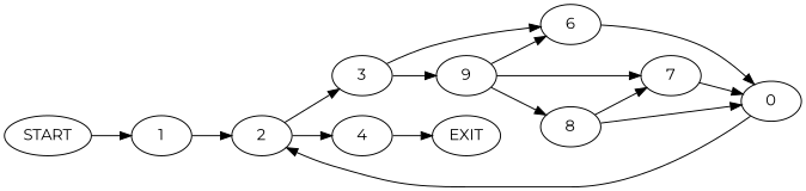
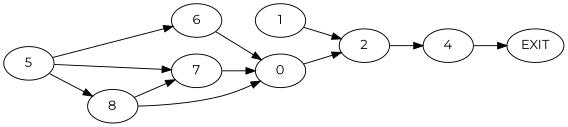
  digraph {
    fontname=Montserrat
    rankdir=LR
    node [fontname=Montserrat]
    edge [fontname=Montserrat]
-   n1 [label=START]
    1
    2
    n4 [label=EXIT]
-   3
    4
-   5 [label=9]
+   5
    6
    7
    8
    n11 [label=0]
-   n1 -> 1
    1 -> 2
-   2 -> 3
    2 -> 4
-   3 -> 5
-   3 -> 6
    4 -> n4
    5 -> 6
    5 -> 7
    5 -> 8
    6 -> n11
    7 -> n11
    8 -> 7
    8 -> n11
    n11 -> 2
  }
